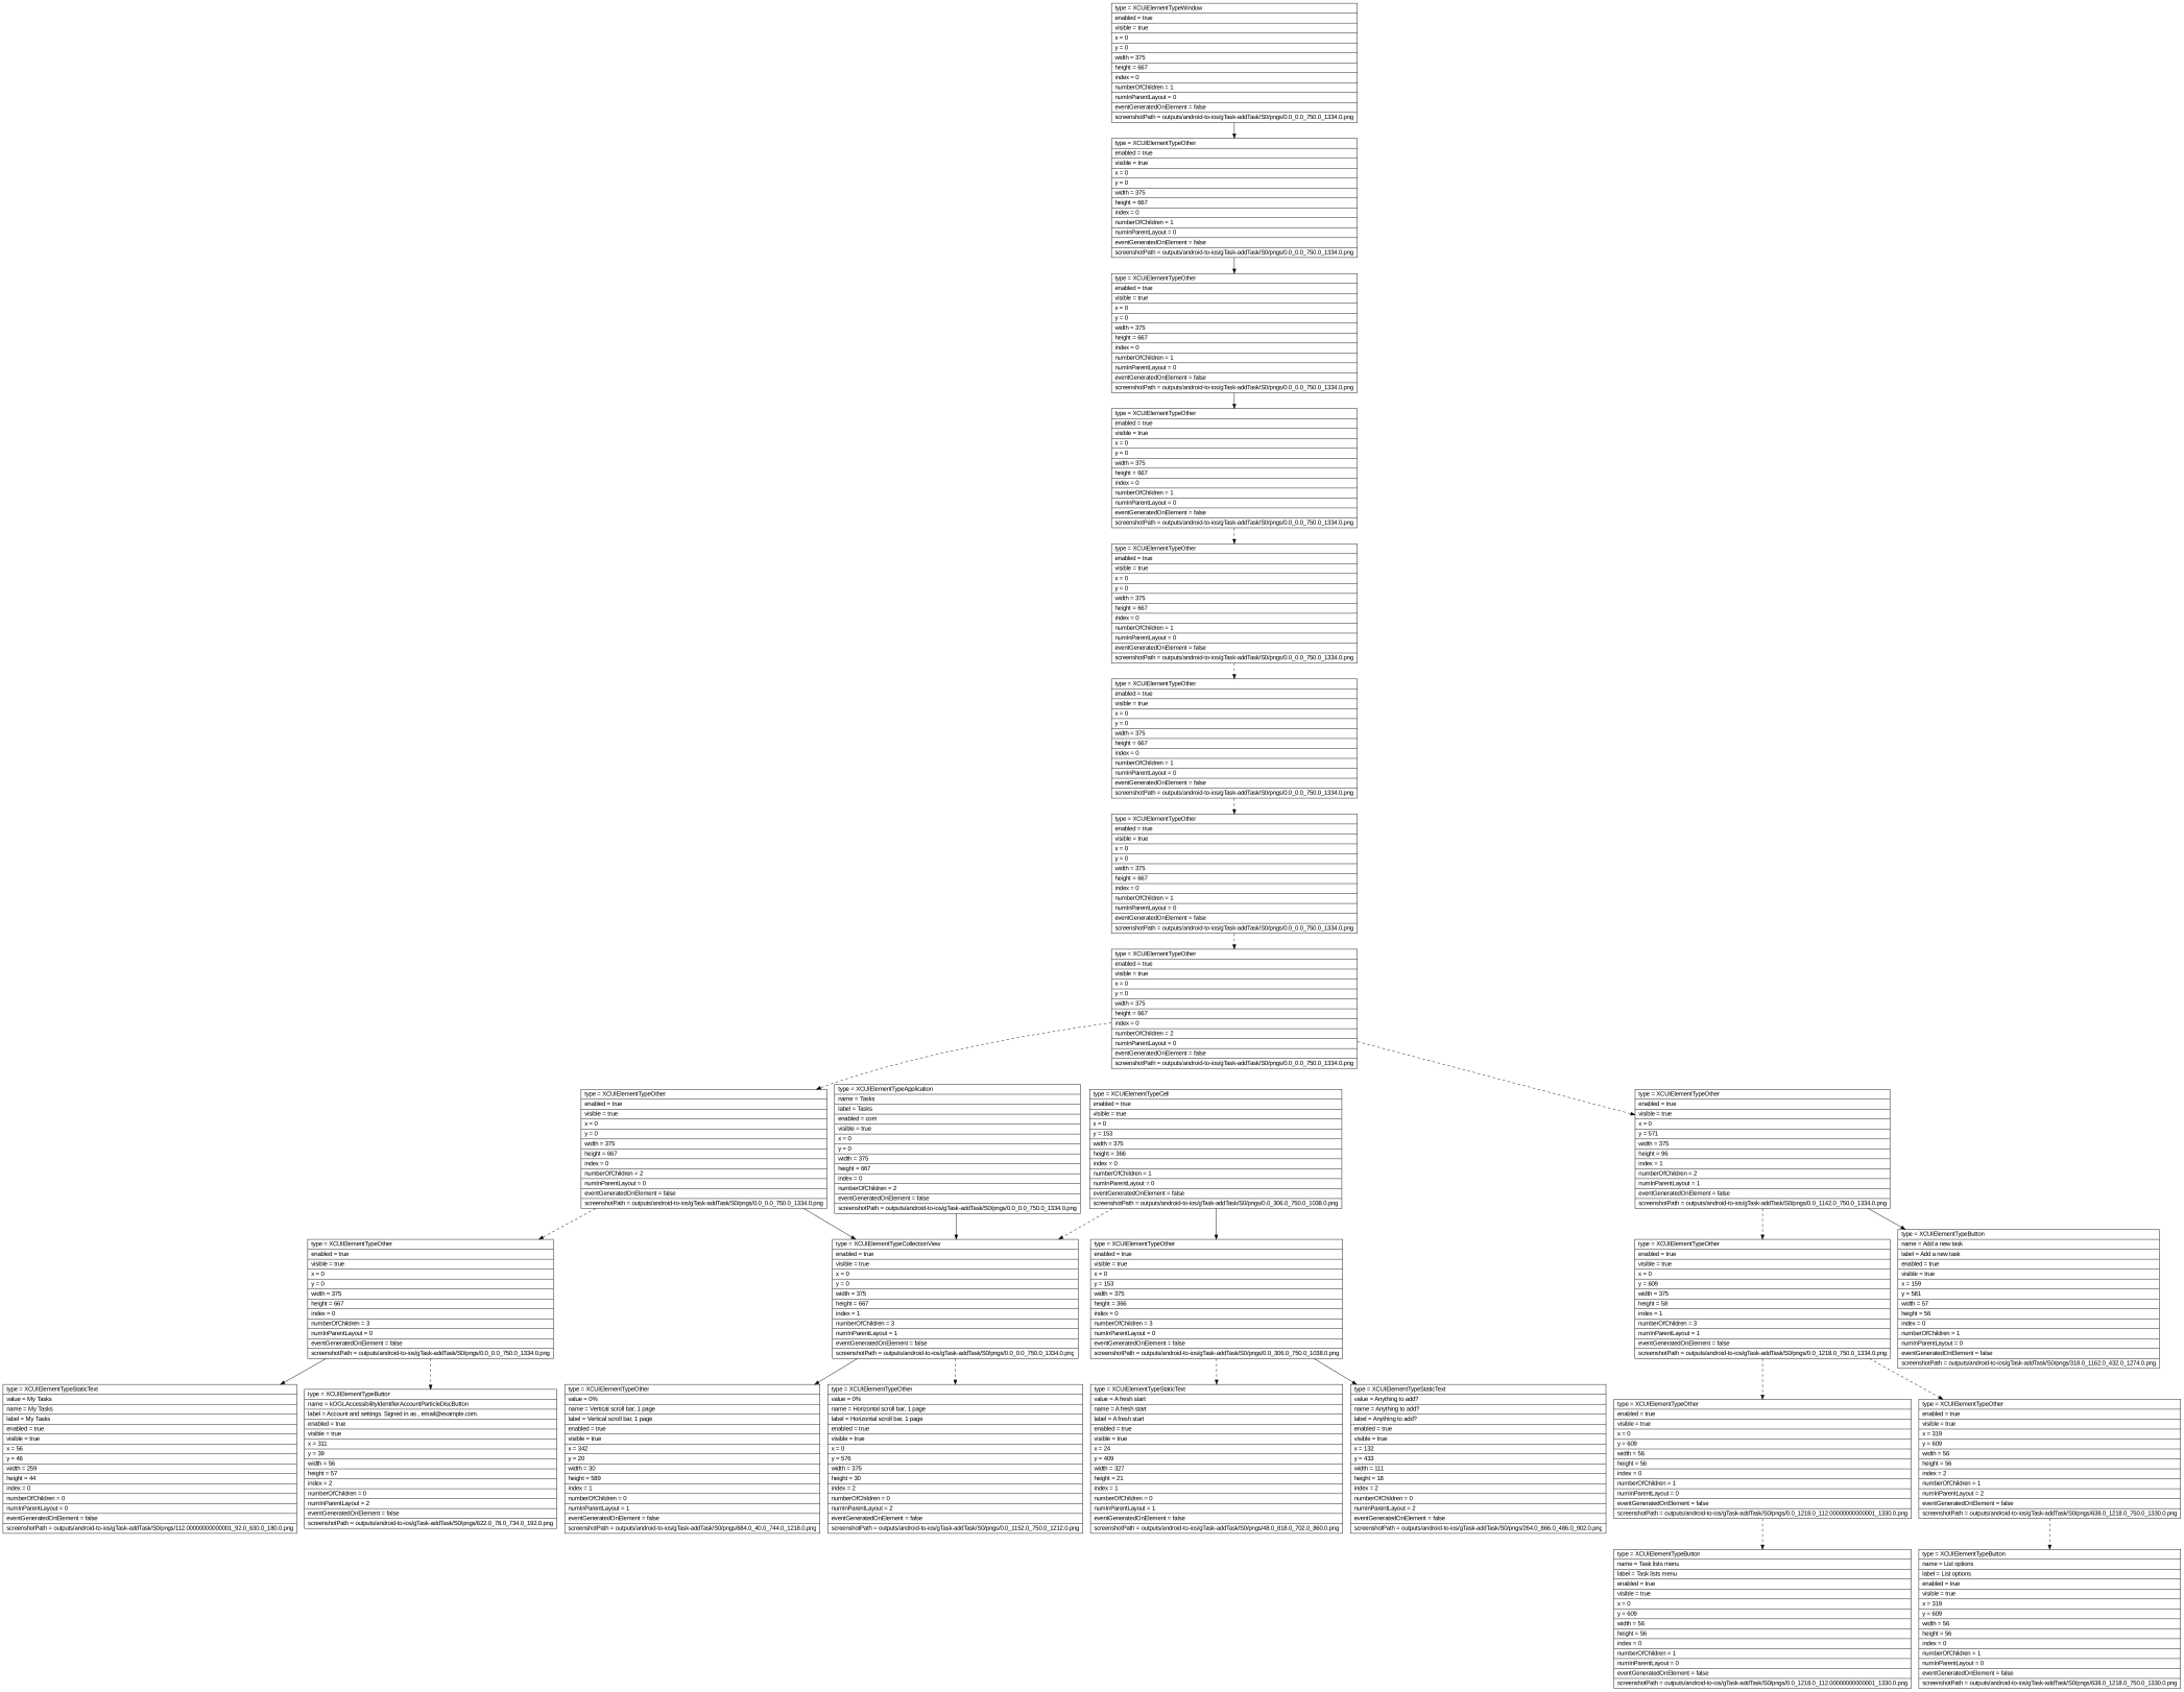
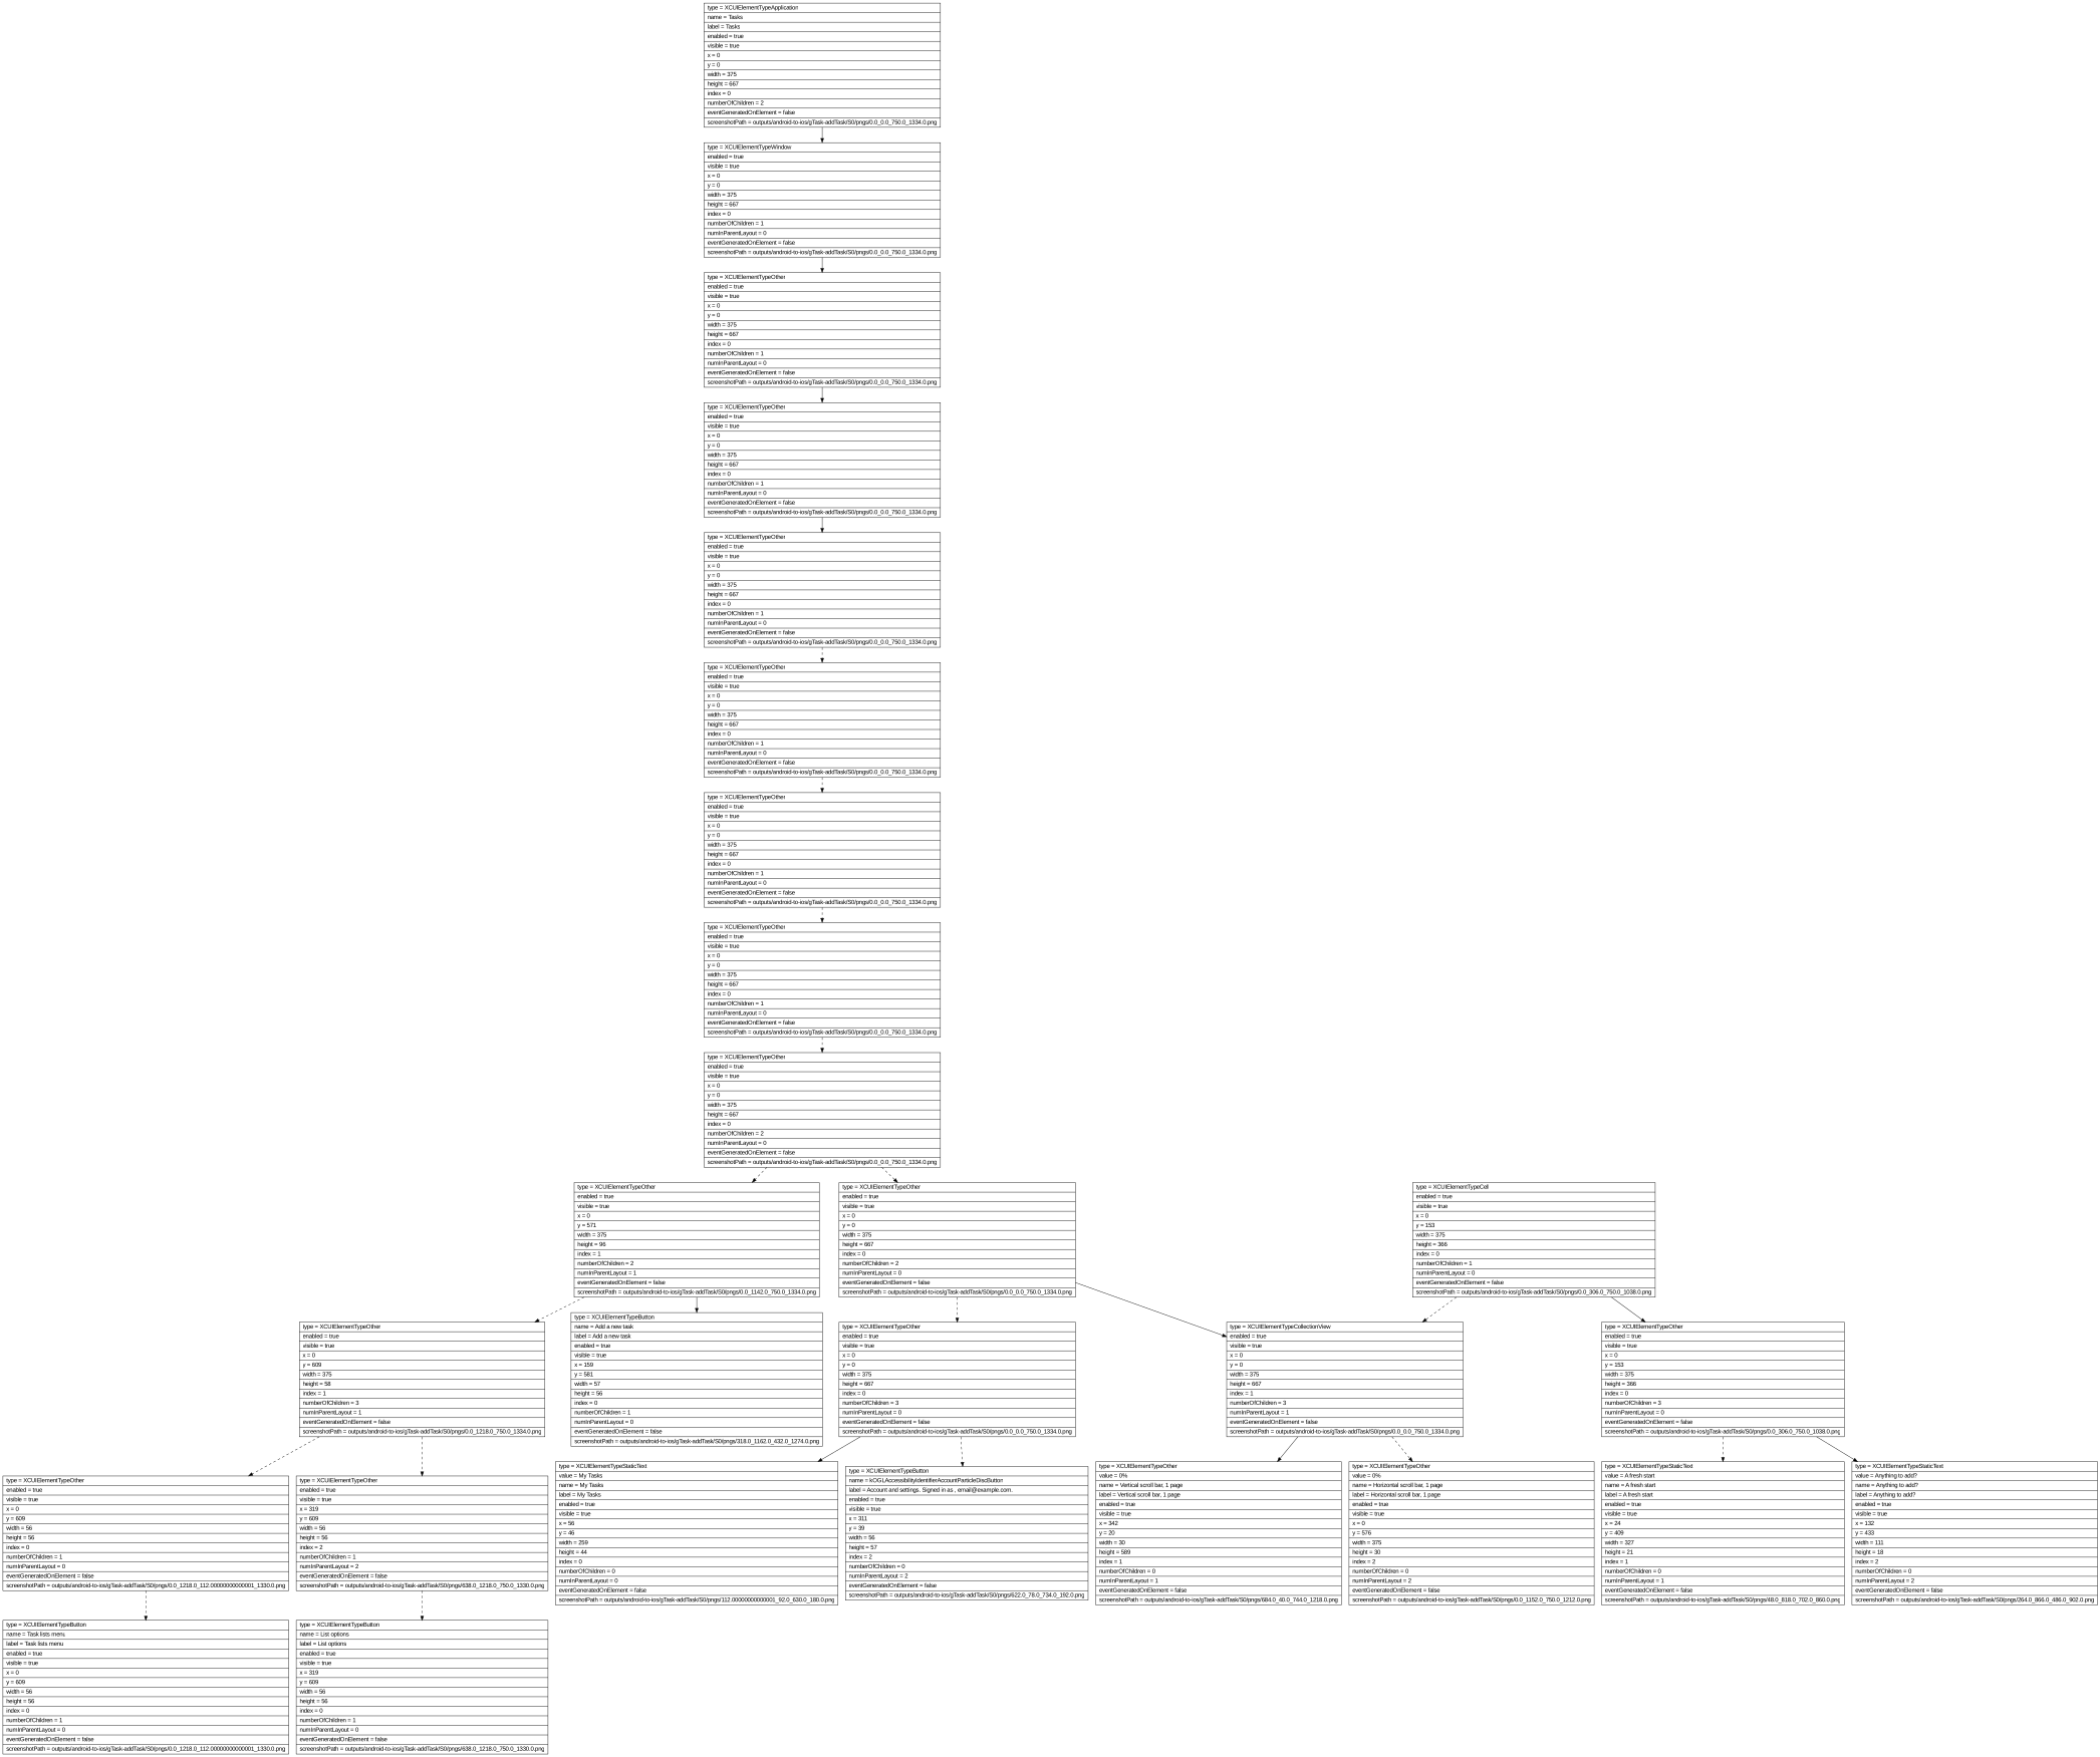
  digraph {
    fontname="Liberation Sans"
    node [fontname="Liberation Sans" shape=record]
    edge [fontname="Liberation Sans" style=dashed]
-   n1 [label="{type = XCUIElementTypeApplication\l|name = Tasks\l|label = Tasks\l|enabled = com\l|visible = true\l|x = 0\l|y = 0\l|width = 375\l|height = 667\l|index = 0\l|numberOfChildren = 2\l|eventGeneratedOnElement = false \l|screenshotPath = outputs/android-to-ios/gTask-addTask/S0/pngs/0.0_0.0_750.0_1334.0.png\l}"]
+   n1 [label="{type = XCUIElementTypeApplication\l|name = Tasks\l|label = Tasks\l|enabled = true\l|visible = true\l|x = 0\l|y = 0\l|width = 375\l|height = 667\l|index = 0\l|numberOfChildren = 2\l|eventGeneratedOnElement = false \l|screenshotPath = outputs/android-to-ios/gTask-addTask/S0/pngs/0.0_0.0_750.0_1334.0.png\l}"]
    n2 [label="{type = XCUIElementTypeWindow\l|enabled = true\l|visible = true\l|x = 0\l|y = 0\l|width = 375\l|height = 667\l|index = 0\l|numberOfChildren = 1\l|numInParentLayout = 0\l|eventGeneratedOnElement = false \l|screenshotPath = outputs/android-to-ios/gTask-addTask/S0/pngs/0.0_0.0_750.0_1334.0.png\l}"]
    n3 [label="{type = XCUIElementTypeOther\l|enabled = true\l|visible = true\l|x = 0\l|y = 0\l|width = 375\l|height = 667\l|index = 0\l|numberOfChildren = 1\l|numInParentLayout = 0\l|eventGeneratedOnElement = false \l|screenshotPath = outputs/android-to-ios/gTask-addTask/S0/pngs/0.0_0.0_750.0_1334.0.png\l}"]
    n4 [label="{type = XCUIElementTypeOther\l|enabled = true\l|visible = true\l|x = 0\l|y = 0\l|width = 375\l|height = 667\l|index = 0\l|numberOfChildren = 1\l|numInParentLayout = 0\l|eventGeneratedOnElement = false \l|screenshotPath = outputs/android-to-ios/gTask-addTask/S0/pngs/0.0_0.0_750.0_1334.0.png\l}"]
    n5 [label="{type = XCUIElementTypeOther\l|enabled = true\l|visible = true\l|x = 0\l|y = 0\l|width = 375\l|height = 667\l|index = 0\l|numberOfChildren = 1\l|numInParentLayout = 0\l|eventGeneratedOnElement = false \l|screenshotPath = outputs/android-to-ios/gTask-addTask/S0/pngs/0.0_0.0_750.0_1334.0.png\l}"]
    n6 [label="{type = XCUIElementTypeOther\l|enabled = true\l|visible = true\l|x = 0\l|y = 0\l|width = 375\l|height = 667\l|index = 0\l|numberOfChildren = 1\l|numInParentLayout = 0\l|eventGeneratedOnElement = false \l|screenshotPath = outputs/android-to-ios/gTask-addTask/S0/pngs/0.0_0.0_750.0_1334.0.png\l}"]
    n7 [label="{type = XCUIElementTypeOther\l|enabled = true\l|visible = true\l|x = 0\l|y = 0\l|width = 375\l|height = 667\l|index = 0\l|numberOfChildren = 1\l|numInParentLayout = 0\l|eventGeneratedOnElement = false \l|screenshotPath = outputs/android-to-ios/gTask-addTask/S0/pngs/0.0_0.0_750.0_1334.0.png\l}"]
    n8 [label="{type = XCUIElementTypeOther\l|enabled = true\l|visible = true\l|x = 0\l|y = 0\l|width = 375\l|height = 667\l|index = 0\l|numberOfChildren = 1\l|numInParentLayout = 0\l|eventGeneratedOnElement = false \l|screenshotPath = outputs/android-to-ios/gTask-addTask/S0/pngs/0.0_0.0_750.0_1334.0.png\l}"]
    n9 [label="{type = XCUIElementTypeOther\l|enabled = true\l|visible = true\l|x = 0\l|y = 0\l|width = 375\l|height = 667\l|index = 0\l|numberOfChildren = 2\l|numInParentLayout = 0\l|eventGeneratedOnElement = false \l|screenshotPath = outputs/android-to-ios/gTask-addTask/S0/pngs/0.0_0.0_750.0_1334.0.png\l}"]
    n10 [label="{type = XCUIElementTypeOther\l|enabled = true\l|visible = true\l|x = 0\l|y = 0\l|width = 375\l|height = 667\l|index = 0\l|numberOfChildren = 2\l|numInParentLayout = 0\l|eventGeneratedOnElement = false \l|screenshotPath = outputs/android-to-ios/gTask-addTask/S0/pngs/0.0_0.0_750.0_1334.0.png\l}"]
    n11 [label="{type = XCUIElementTypeOther\l|enabled = true\l|visible = true\l|x = 0\l|y = 571\l|width = 375\l|height = 96\l|index = 1\l|numberOfChildren = 2\l|numInParentLayout = 1\l|eventGeneratedOnElement = false \l|screenshotPath = outputs/android-to-ios/gTask-addTask/S0/pngs/0.0_1142.0_750.0_1334.0.png\l}"]
    n12 [label="{type = XCUIElementTypeOther\l|enabled = true\l|visible = true\l|x = 0\l|y = 0\l|width = 375\l|height = 667\l|index = 0\l|numberOfChildren = 3\l|numInParentLayout = 0\l|eventGeneratedOnElement = false \l|screenshotPath = outputs/android-to-ios/gTask-addTask/S0/pngs/0.0_0.0_750.0_1334.0.png\l}"]
    n13 [label="{type = XCUIElementTypeCollectionView\l|enabled = true\l|visible = true\l|x = 0\l|y = 0\l|width = 375\l|height = 667\l|index = 1\l|numberOfChildren = 3\l|numInParentLayout = 1\l|eventGeneratedOnElement = false \l|screenshotPath = outputs/android-to-ios/gTask-addTask/S0/pngs/0.0_0.0_750.0_1334.0.png\l}"]
    n14 [label="{type = XCUIElementTypeButton\l|name = Add a new task\l|label = Add a new task\l|enabled = true\l|visible = true\l|x = 159\l|y = 581\l|width = 57\l|height = 56\l|index = 0\l|numberOfChildren = 1\l|numInParentLayout = 0\l|eventGeneratedOnElement = false \l|screenshotPath = outputs/android-to-ios/gTask-addTask/S0/pngs/318.0_1162.0_432.0_1274.0.png\l}"]
    n15 [label="{type = XCUIElementTypeOther\l|enabled = true\l|visible = true\l|x = 0\l|y = 609\l|width = 375\l|height = 58\l|index = 1\l|numberOfChildren = 3\l|numInParentLayout = 1\l|eventGeneratedOnElement = false \l|screenshotPath = outputs/android-to-ios/gTask-addTask/S0/pngs/0.0_1218.0_750.0_1334.0.png\l}"]
    n16 [label="{type = XCUIElementTypeStaticText\l|value = My Tasks\l|name = My Tasks\l|label = My Tasks\l|enabled = true\l|visible = true\l|x = 56\l|y = 46\l|width = 259\l|height = 44\l|index = 0\l|numberOfChildren = 0\l|numInParentLayout = 0\l|eventGeneratedOnElement = false \l|screenshotPath = outputs/android-to-ios/gTask-addTask/S0/pngs/112.00000000000001_92.0_630.0_180.0.png\l}"]
    n17 [label="{type = XCUIElementTypeButton\l|name = kOGLAccessibilityIdentifierAccountParticleDiscButton\l|label = Account and settings. Signed in as , email@example.com.\l|enabled = true\l|visible = true\l|x = 311\l|y = 39\l|width = 56\l|height = 57\l|index = 2\l|numberOfChildren = 0\l|numInParentLayout = 2\l|eventGeneratedOnElement = false \l|screenshotPath = outputs/android-to-ios/gTask-addTask/S0/pngs/622.0_78.0_734.0_192.0.png\l}"]
    n18 [label="{type = XCUIElementTypeOther\l|value = 0%\l|name = Vertical scroll bar, 1 page\l|label = Vertical scroll bar, 1 page\l|enabled = true\l|visible = true\l|x = 342\l|y = 20\l|width = 30\l|height = 589\l|index = 1\l|numberOfChildren = 0\l|numInParentLayout = 1\l|eventGeneratedOnElement = false \l|screenshotPath = outputs/android-to-ios/gTask-addTask/S0/pngs/684.0_40.0_744.0_1218.0.png\l}"]
    n19 [label="{type = XCUIElementTypeOther\l|value = 0%\l|name = Horizontal scroll bar, 1 page\l|label = Horizontal scroll bar, 1 page\l|enabled = true\l|visible = true\l|x = 0\l|y = 576\l|width = 375\l|height = 30\l|index = 2\l|numberOfChildren = 0\l|numInParentLayout = 2\l|eventGeneratedOnElement = false \l|screenshotPath = outputs/android-to-ios/gTask-addTask/S0/pngs/0.0_1152.0_750.0_1212.0.png\l}"]
    n20 [label="{type = XCUIElementTypeOther\l|enabled = true\l|visible = true\l|x = 0\l|y = 609\l|width = 56\l|height = 56\l|index = 0\l|numberOfChildren = 1\l|numInParentLayout = 0\l|eventGeneratedOnElement = false \l|screenshotPath = outputs/android-to-ios/gTask-addTask/S0/pngs/0.0_1218.0_112.00000000000001_1330.0.png\l}"]
    n21 [label="{type = XCUIElementTypeOther\l|enabled = true\l|visible = true\l|x = 319\l|y = 609\l|width = 56\l|height = 56\l|index = 2\l|numberOfChildren = 1\l|numInParentLayout = 2\l|eventGeneratedOnElement = false \l|screenshotPath = outputs/android-to-ios/gTask-addTask/S0/pngs/638.0_1218.0_750.0_1330.0.png\l}"]
    n22 [label="{type = XCUIElementTypeCell\l|enabled = true\l|visible = true\l|x = 0\l|y = 153\l|width = 375\l|height = 366\l|index = 0\l|numberOfChildren = 1\l|numInParentLayout = 0\l|eventGeneratedOnElement = false \l|screenshotPath = outputs/android-to-ios/gTask-addTask/S0/pngs/0.0_306.0_750.0_1038.0.png\l}"]
    n23 [label="{type = XCUIElementTypeOther\l|enabled = true\l|visible = true\l|x = 0\l|y = 153\l|width = 375\l|height = 366\l|index = 0\l|numberOfChildren = 3\l|numInParentLayout = 0\l|eventGeneratedOnElement = false \l|screenshotPath = outputs/android-to-ios/gTask-addTask/S0/pngs/0.0_306.0_750.0_1038.0.png\l}"]
    n24 [label="{type = XCUIElementTypeButton\l|name = Task lists menu\l|label = Task lists menu\l|enabled = true\l|visible = true\l|x = 0\l|y = 609\l|width = 56\l|height = 56\l|index = 0\l|numberOfChildren = 1\l|numInParentLayout = 0\l|eventGeneratedOnElement = false \l|screenshotPath = outputs/android-to-ios/gTask-addTask/S0/pngs/0.0_1218.0_112.00000000000001_1330.0.png\l}"]
    n25 [label="{type = XCUIElementTypeButton\l|name = List options\l|label = List options\l|enabled = true\l|visible = true\l|x = 319\l|y = 609\l|width = 56\l|height = 56\l|index = 0\l|numberOfChildren = 1\l|numInParentLayout = 0\l|eventGeneratedOnElement = false \l|screenshotPath = outputs/android-to-ios/gTask-addTask/S0/pngs/638.0_1218.0_750.0_1330.0.png\l}"]
    n26 [label="{type = XCUIElementTypeStaticText\l|value = A fresh start\l|name = A fresh start\l|label = A fresh start\l|enabled = true\l|visible = true\l|x = 24\l|y = 409\l|width = 327\l|height = 21\l|index = 1\l|numberOfChildren = 0\l|numInParentLayout = 1\l|eventGeneratedOnElement = false \l|screenshotPath = outputs/android-to-ios/gTask-addTask/S0/pngs/48.0_818.0_702.0_860.0.png\l}"]
    n27 [label="{type = XCUIElementTypeStaticText\l|value = Anything to add?\l|name = Anything to add?\l|label = Anything to add?\l|enabled = true\l|visible = true\l|x = 132\l|y = 433\l|width = 111\l|height = 18\l|index = 2\l|numberOfChildren = 0\l|numInParentLayout = 2\l|eventGeneratedOnElement = false \l|screenshotPath = outputs/android-to-ios/gTask-addTask/S0/pngs/264.0_866.0_486.0_902.0.png\l}"]
-   n1 -> n13 [style=solid]
+   n1 -> n2 [style=solid]
    n2 -> n3 [style=solid]
    n3 -> n4 [style=solid]
    n4 -> n5 [style=solid]
    n5 -> n6
    n6 -> n7
    n7 -> n8
    n8 -> n9
    n9 -> n10
    n9 -> n11
    n10 -> n12
    n10 -> n13 [style=solid]
    n11 -> n14 [style=solid]
    n11 -> n15
    n12 -> n16 [style=solid]
    n12 -> n17
    n13 -> n18 [style=solid]
    n13 -> n19
    n15 -> n20
    n15 -> n21
    n20 -> n24
    n21 -> n25
    n22 -> n13
    n22 -> n23 [style=solid]
    n23 -> n26
    n23 -> n27 [style=solid]
  }
